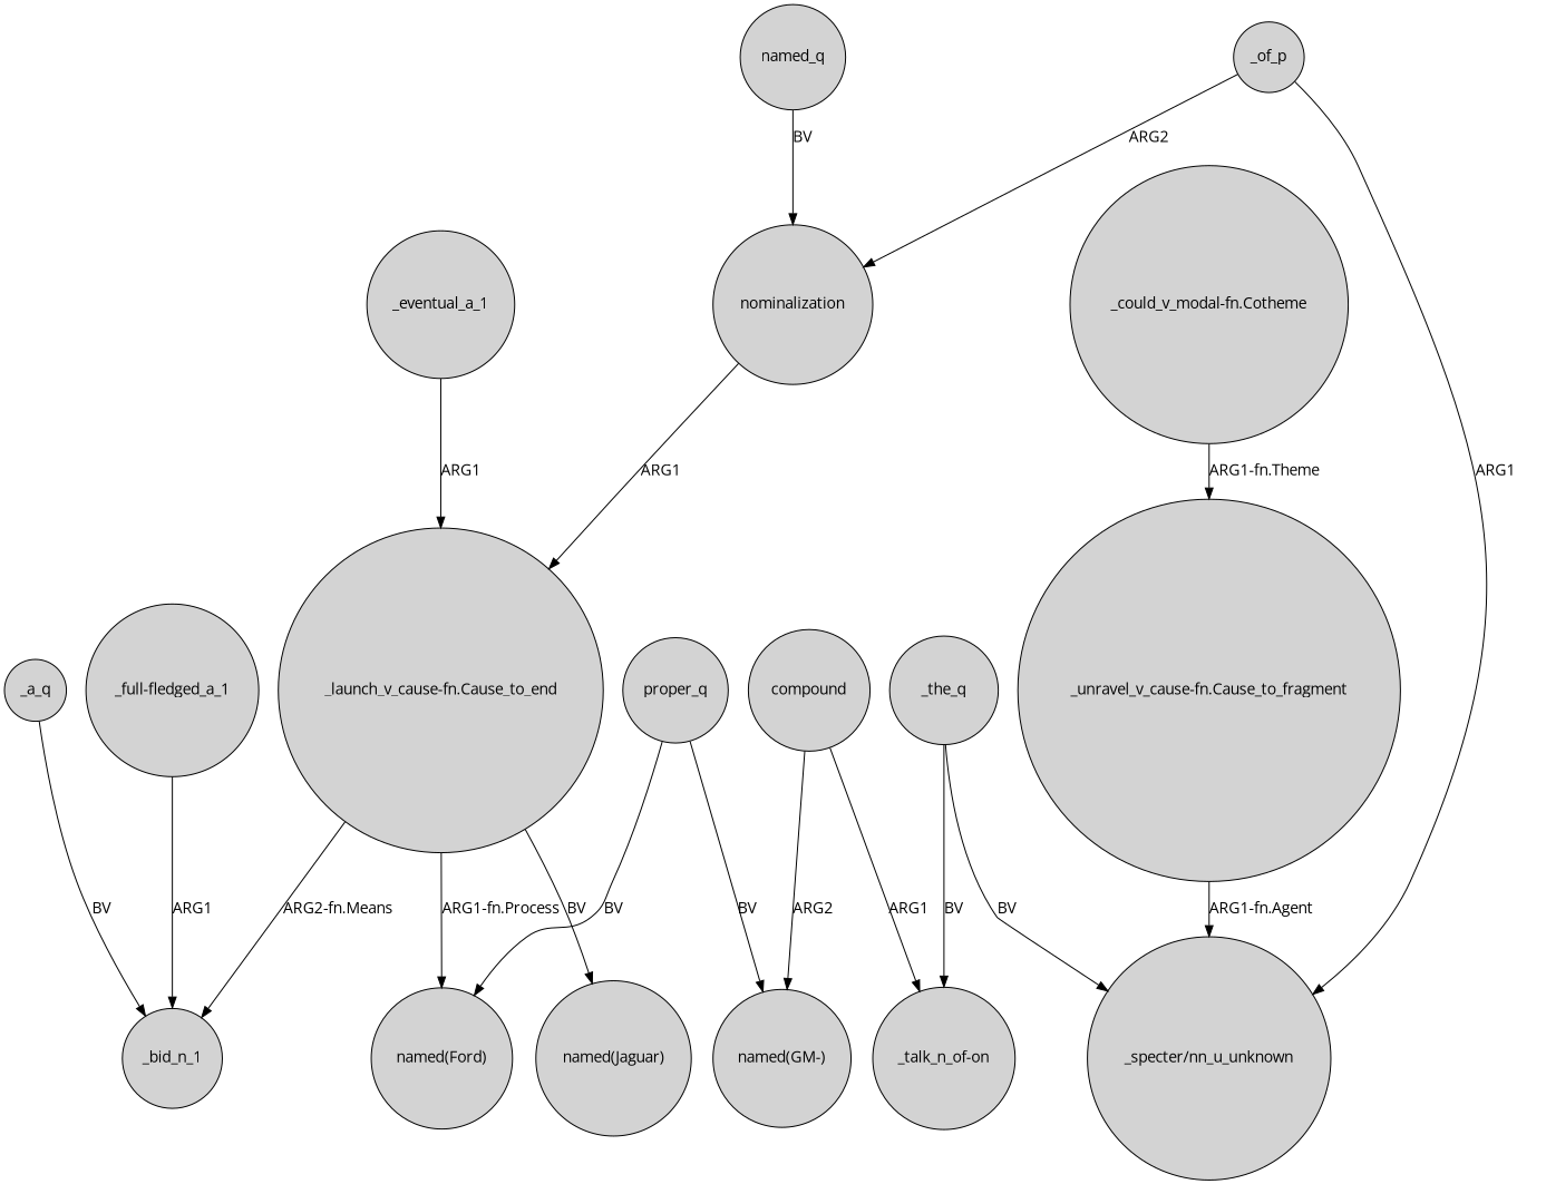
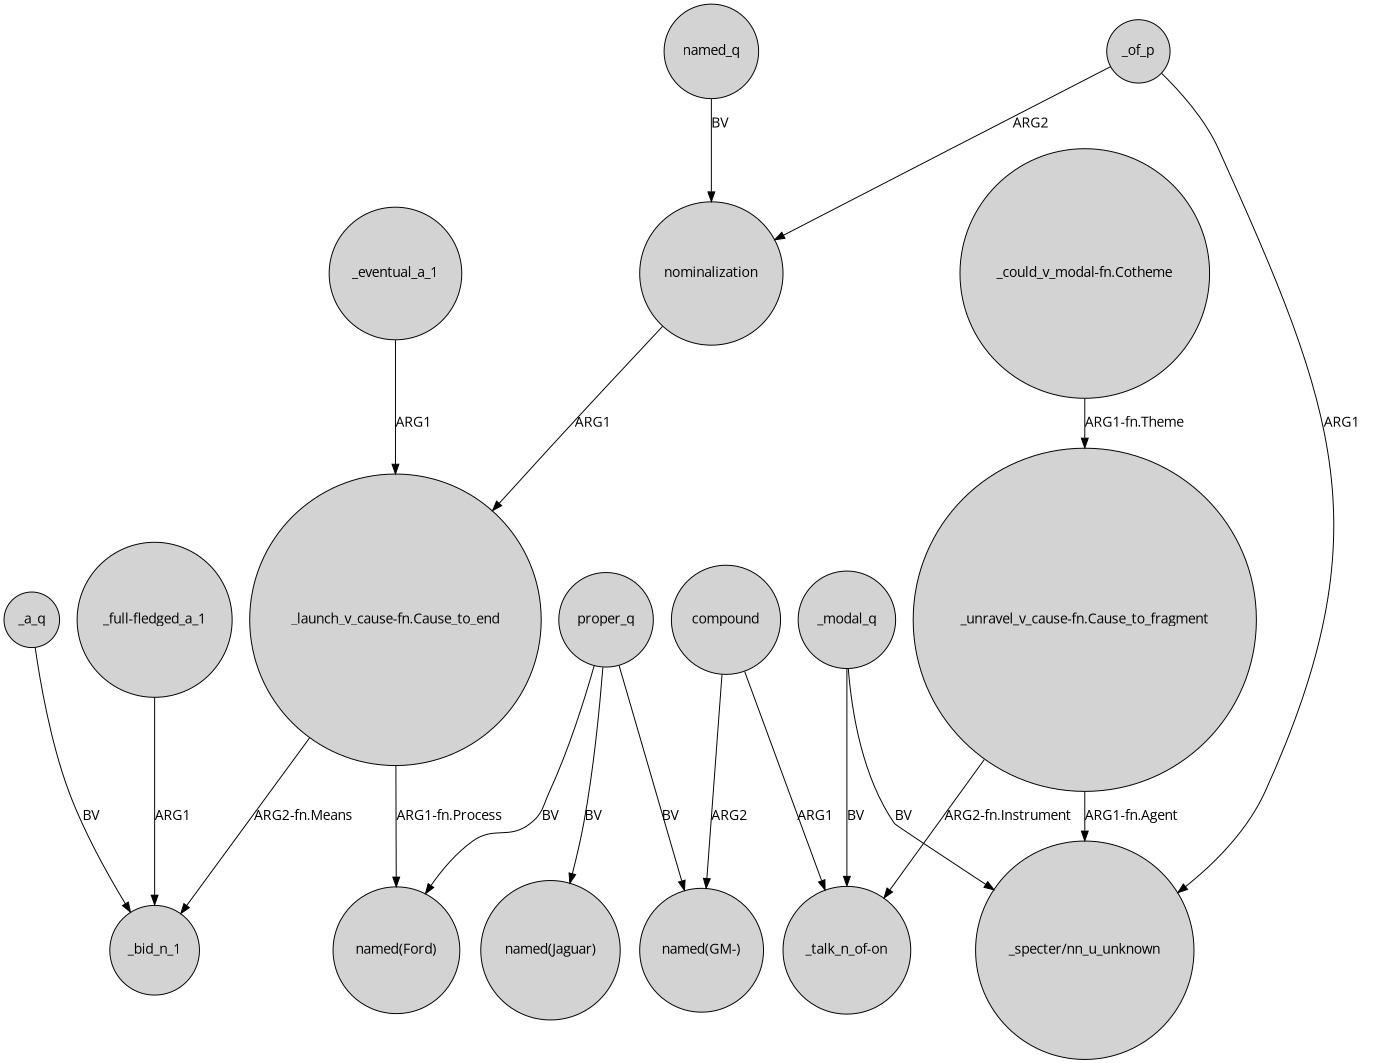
  digraph {
    fontname="Open Sans"
    node [fontname="Open Sans" shape=circle style=filled]
    edge [fontname="Open Sans"]
    _a_q
    _bid_n_1
    proper_q
    "named(Ford)"
    "named(Jaguar)"
    "named(GM-)"
    compound
    "_talk_n_of-on"
    "_full-fledged_a_1"
    _eventual_a_1
    "_launch_v_cause-fn.Cause_to_end"
    n12 [label=named_q]
    nominalization
    _of_p
    "_specter/nn_u_unknown"
-   _the_q
+   _the_q [label=_modal_q]
    "_unravel_v_cause-fn.Cause_to_fragment"
    "_could_v_modal-fn.Cotheme"
    _a_q -> _bid_n_1 [label=BV]
    proper_q -> "named(Ford)" [label=BV]
-   "_launch_v_cause-fn.Cause_to_end" -> "named(Jaguar)" [label=BV]
+   proper_q -> "named(Jaguar)" [label=BV]
    proper_q -> "named(GM-)" [label=BV]
    compound -> "named(GM-)" [label=ARG2]
    compound -> "_talk_n_of-on" [label=ARG1]
    "_full-fledged_a_1" -> _bid_n_1 [label=ARG1]
    _eventual_a_1 -> "_launch_v_cause-fn.Cause_to_end" [label=ARG1]
    "_launch_v_cause-fn.Cause_to_end" -> _bid_n_1 [label="ARG2-fn.Means"]
    "_launch_v_cause-fn.Cause_to_end" -> "named(Ford)" [label="ARG1-fn.Process"]
    n12 -> nominalization [label=BV]
    nominalization -> "_launch_v_cause-fn.Cause_to_end" [label=ARG1]
    _of_p -> nominalization [label=ARG2]
    _of_p -> "_specter/nn_u_unknown" [label=ARG1]
    _the_q -> "_talk_n_of-on" [label=BV]
    _the_q -> "_specter/nn_u_unknown" [label=BV]
+   "_unravel_v_cause-fn.Cause_to_fragment" -> "_talk_n_of-on" [label="ARG2-fn.Instrument"]
    "_unravel_v_cause-fn.Cause_to_fragment" -> "_specter/nn_u_unknown" [label="ARG1-fn.Agent"]
    "_could_v_modal-fn.Cotheme" -> "_unravel_v_cause-fn.Cause_to_fragment" [label="ARG1-fn.Theme"]
  }
